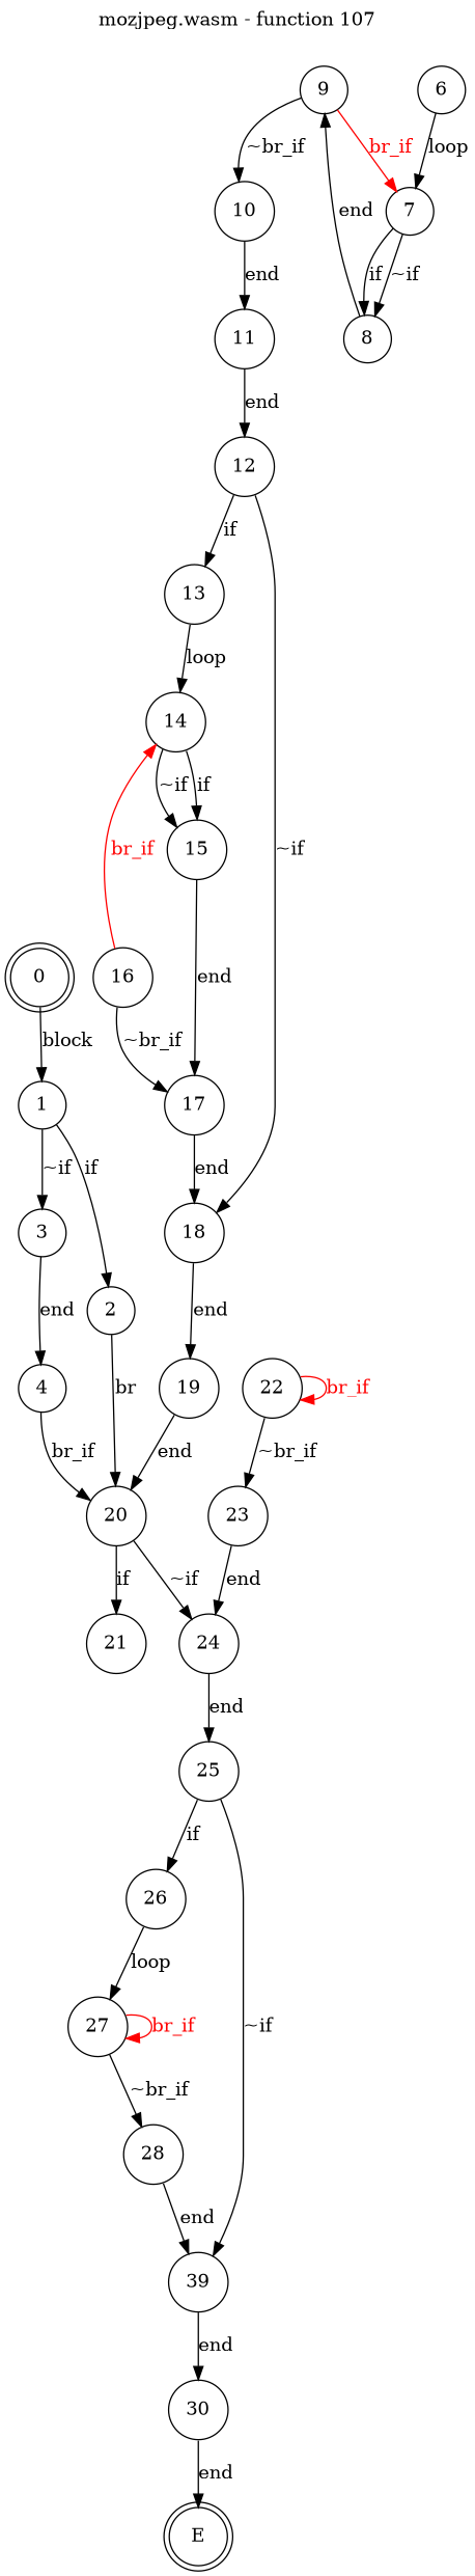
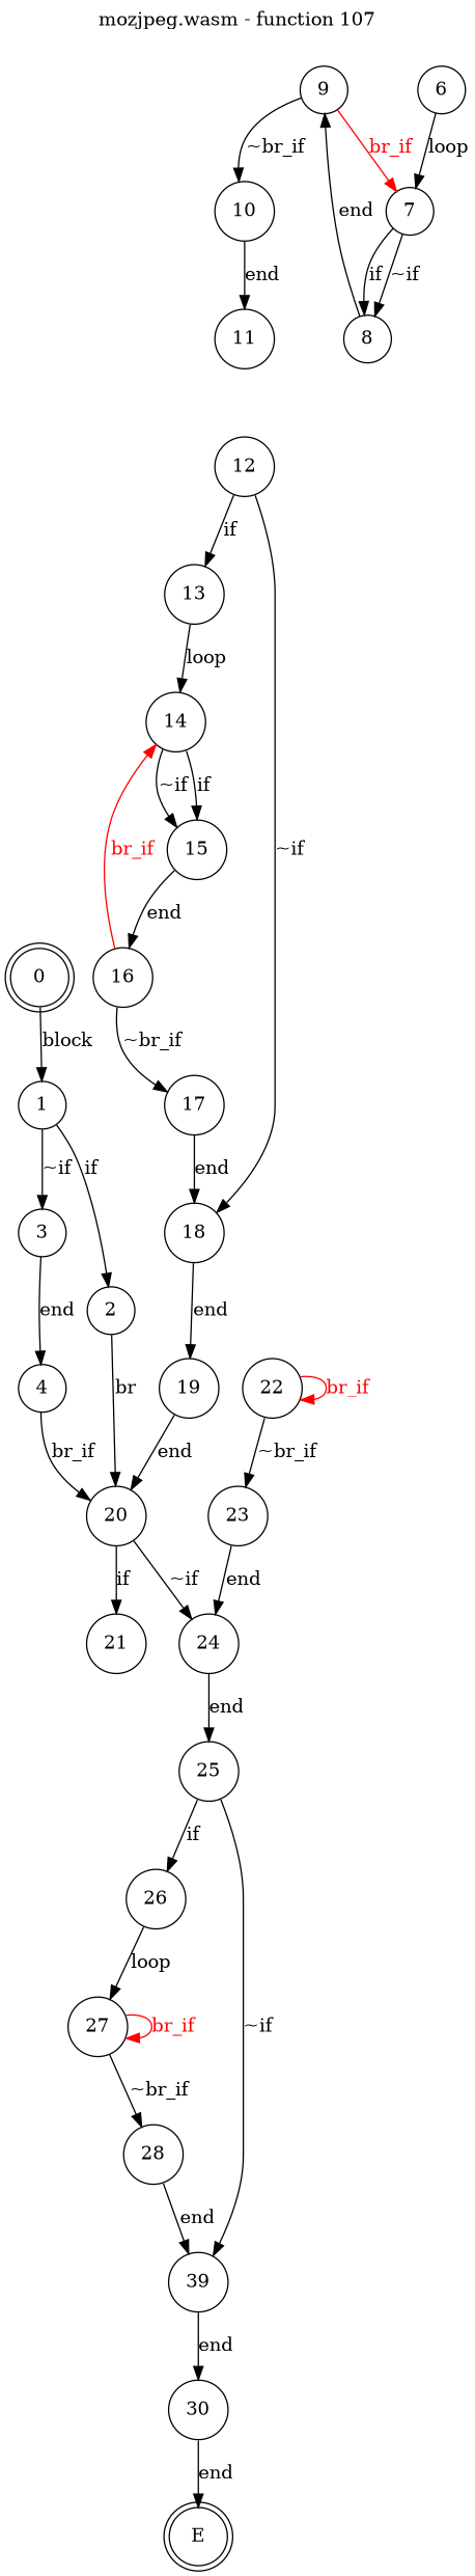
  digraph {
    fontname="DejaVu Serif"
    label="mozjpeg.wasm - function 107"
    labelfontcolor=black
    labelfontname=Helvetica
    labelfontsize=16
    labelloc=t
    node [fontname="DejaVu Serif" shape=circle]
    edge [fontname="DejaVu Serif"]
    0 [shape=doublecircle]
    1
    2
    3
    E [shape=doublecircle]
    20
    4
    21
    24
    25
    6
    7
    11
    12
    8
    13
    18
    9
    10
    14
    19
    15
    16
    17
    22
    23
    26
    n28 [label=39]
    27
    30
    28
    0 -> 1 [label=block]
    1 -> 2 [label=if]
    1 -> 3 [label="~if"]
    2 -> 20 [label=br]
    3 -> 4 [label=end]
    20 -> 21 [label=if]
    20 -> 24 [label="~if"]
    4 -> 20 [label=br_if]
    24 -> 25 [label=end]
    25 -> 26 [label=if]
    25 -> n28 [label="~if"]
    6 -> 7 [label=loop]
    7 -> 8 [label=if]
    7 -> 8 [label="~if"]
-   11 -> 12 [label=end]
    12 -> 13 [label=if]
    12 -> 18 [label="~if"]
    8 -> 9 [label=end]
    13 -> 14 [label=loop]
    18 -> 19 [label=end]
    9 -> 7 [color=red fontcolor=red label=br_if]
    9 -> 10 [label="~br_if"]
    10 -> 11 [label=end]
    14 -> 15 [label=if]
    14 -> 15 [label="~if"]
    19 -> 20 [label=end]
-   15 -> 17 [label=end]
+   15 -> 16 [label=end]
    16 -> 14 [color=red fontcolor=red label=br_if]
    16 -> 17 [label="~br_if"]
    17 -> 18 [label=end]
    22 -> 22 [color=red fontcolor=red label=br_if]
    22 -> 23 [label="~br_if"]
    23 -> 24 [label=end]
    26 -> 27 [label=loop]
    n28 -> 30 [label=end]
    27 -> 27 [color=red fontcolor=red label=br_if]
    27 -> 28 [label="~br_if"]
    30 -> E [label=end]
    28 -> n28 [label=end]
  }
